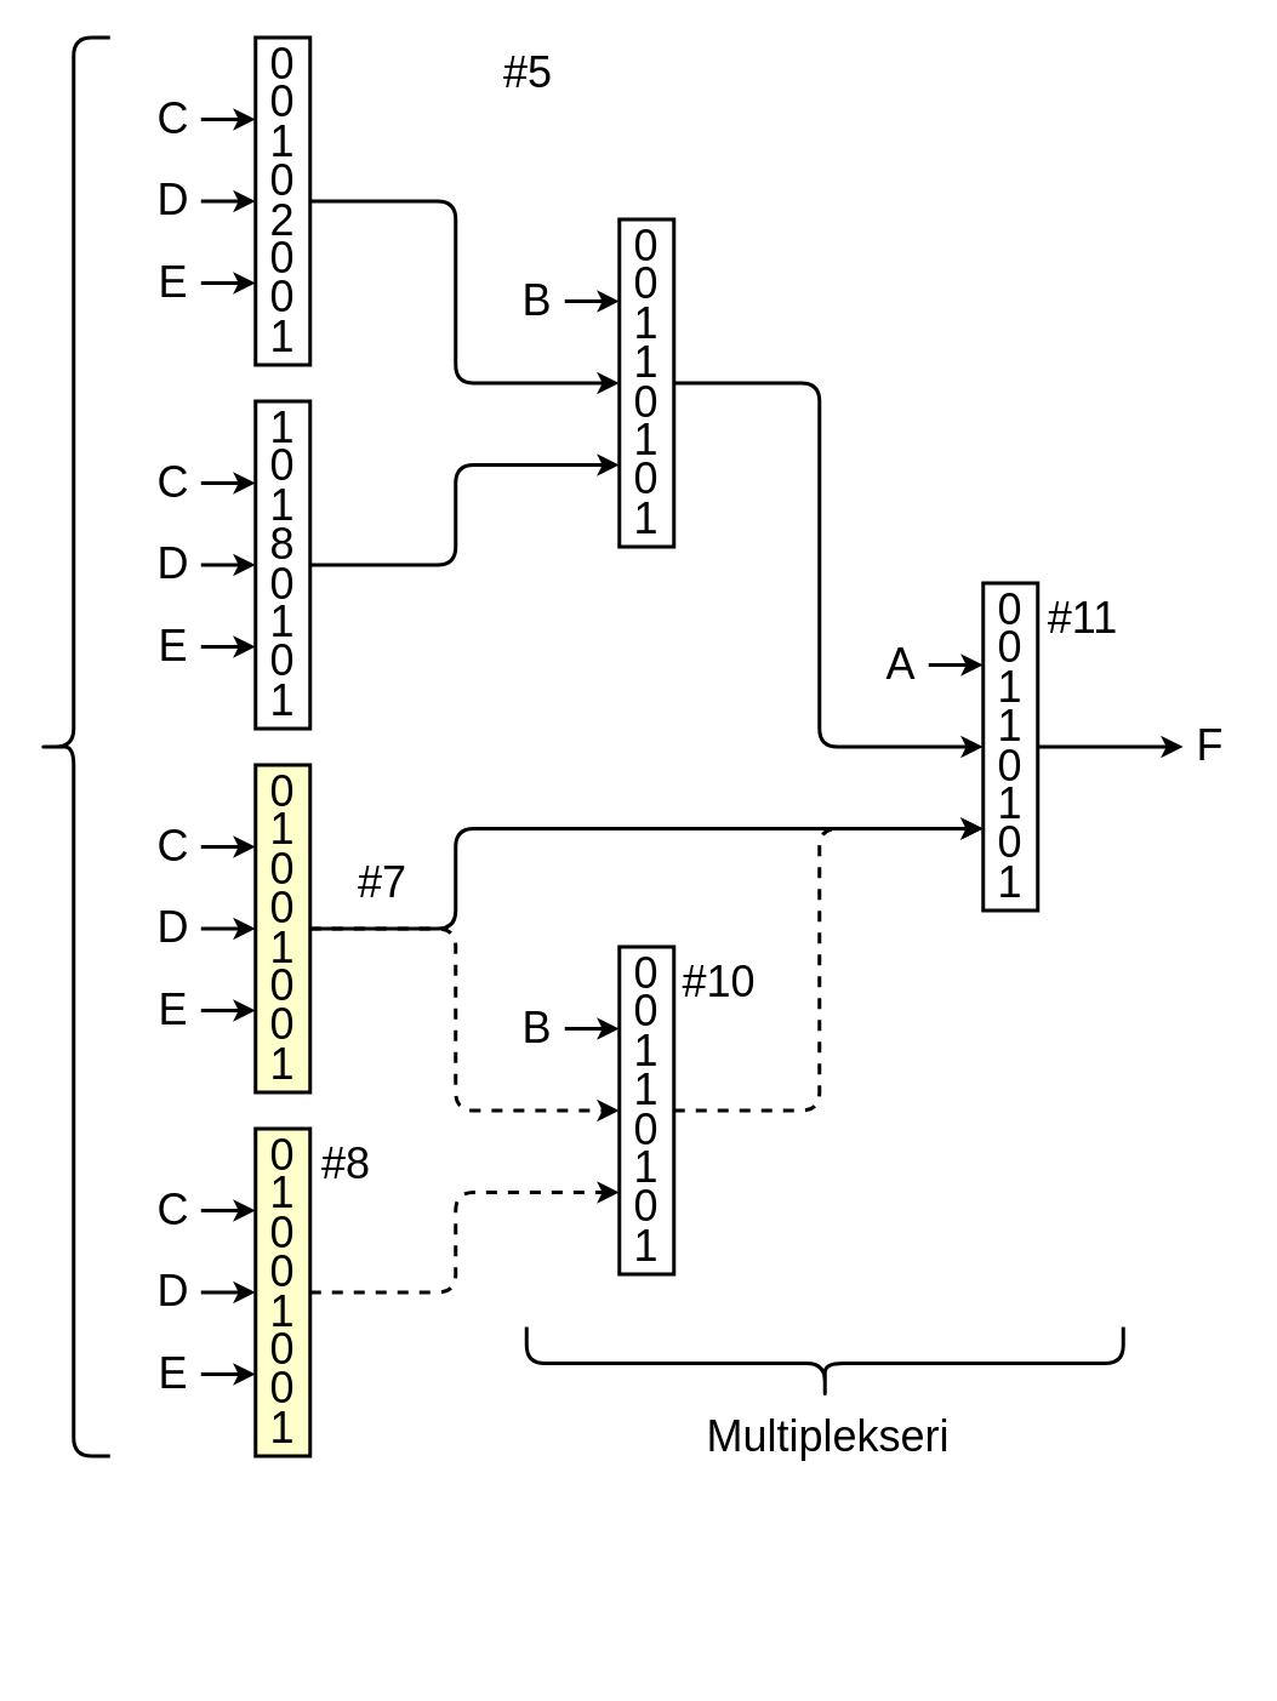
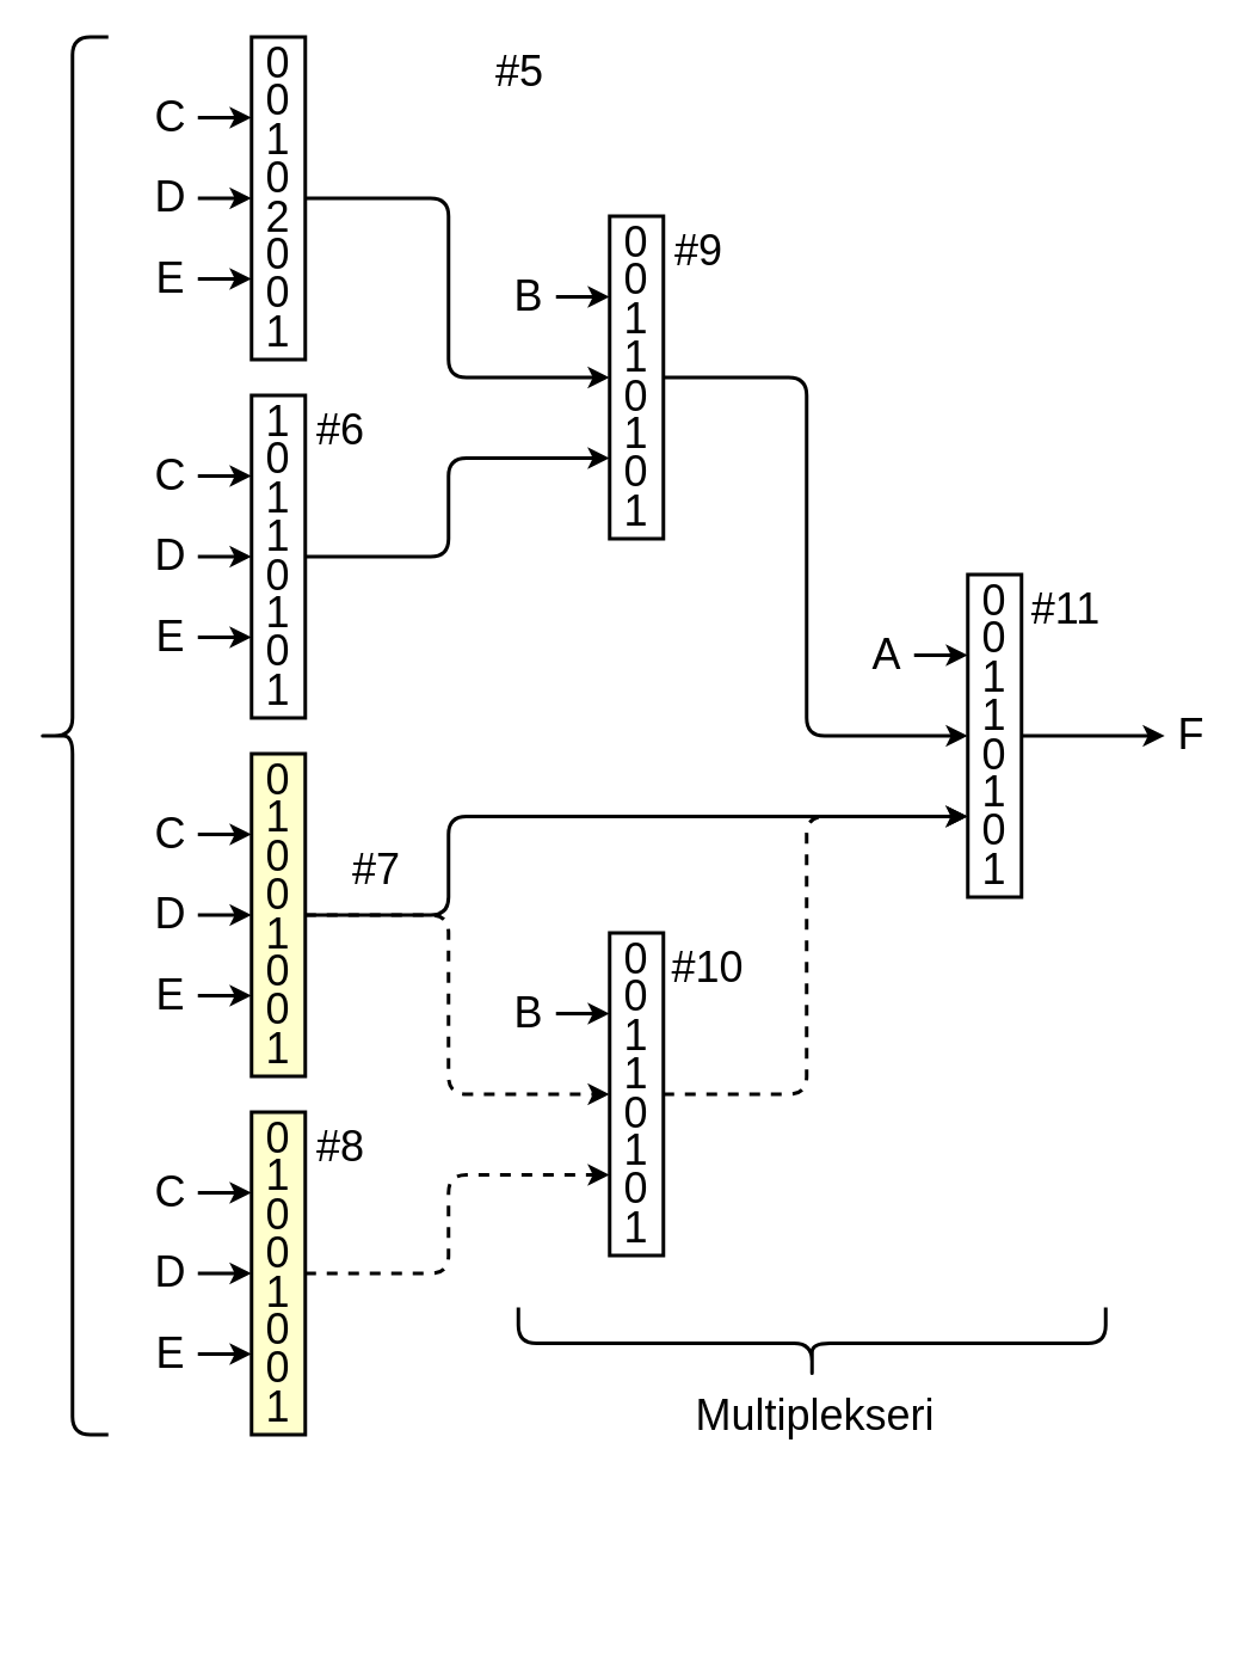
  <mxCell id="0" />
  <mxCell id="1" parent="0" />
  <mxCell id="2" value="" style="group" vertex="1" connectable="0" parent="1"><mxGeometry x="340" y="520" width="80" height="180" as="geometry" /></mxCell>
  <mxCell id="3" value="" style="group" vertex="1" connectable="0" parent="2"><mxGeometry width="80" height="180" as="geometry" /></mxCell>
  <mxCell id="4" value="&lt;font style=&quot;font-size: 24px ; line-height: 80%&quot;&gt;0&lt;br&gt;0&lt;br&gt;1&lt;br&gt;1&lt;br&gt;0&lt;br&gt;1&lt;br&gt;0&lt;br&gt;1&lt;br&gt;&lt;/font&gt;" style="text;html=1;strokeColor=#000000;fillColor=none;align=center;verticalAlign=middle;whiteSpace=wrap;rounded=0;strokeWidth=2;" vertex="1" parent="3"><mxGeometry width="30" height="180" as="geometry" /></mxCell>
  <mxCell id="5" value="&lt;span style=&quot;font-size: 24px&quot;&gt;#10&lt;br&gt;&lt;/span&gt;" style="text;html=1;strokeColor=none;fillColor=none;align=center;verticalAlign=middle;whiteSpace=wrap;rounded=0;" vertex="1" parent="3"><mxGeometry x="30" width="50" height="40" as="geometry" /></mxCell>
  <mxCell id="6" value="" style="endArrow=classic;html=1;edgeStyle=orthogonalEdgeStyle;strokeWidth=2;exitX=1;exitY=0.5;exitDx=0;exitDy=0;entryX=0;entryY=0.75;entryDx=0;entryDy=0;dashed=1;" edge="1" parent="1" source="45" target="4"><mxGeometry width="50" height="50" relative="1" as="geometry"><mxPoint x="140" y="870" as="sourcePoint" /><mxPoint x="190" y="820" as="targetPoint" /><Array as="points"><mxPoint x="250" y="710" /><mxPoint x="250" y="655" /></Array></mxGeometry></mxCell>
  <mxCell id="7" value="" style="endArrow=classic;html=1;strokeWidth=2;exitX=1;exitY=0.5;exitDx=0;exitDy=0;entryX=0;entryY=0.5;entryDx=0;entryDy=0;edgeStyle=orthogonalEdgeStyle;dashed=1;" edge="1" parent="1" source="43" target="4"><mxGeometry width="50" height="50" relative="1" as="geometry"><mxPoint x="140" y="870" as="sourcePoint" /><mxPoint x="190" y="820" as="targetPoint" /><Array as="points"><mxPoint x="250" y="510" /><mxPoint x="250" y="610" /></Array></mxGeometry></mxCell>
  <mxCell id="8" value="" style="endArrow=classic;html=1;strokeWidth=2;entryX=0;entryY=0.25;entryDx=0;entryDy=0;exitX=1;exitY=0.5;exitDx=0;exitDy=0;" edge="1" parent="1" source="9" target="45"><mxGeometry width="50" height="50" relative="1" as="geometry"><mxPoint x="120" y="665" as="sourcePoint" /><mxPoint x="190" y="820" as="targetPoint" /></mxGeometry></mxCell>
  <mxCell id="9" value="&lt;font style=&quot;font-size: 24px&quot;&gt;C&lt;br&gt;&lt;/font&gt;" style="text;html=1;strokeColor=none;fillColor=none;align=center;verticalAlign=middle;whiteSpace=wrap;rounded=0;" vertex="1" parent="1"><mxGeometry x="80" y="650" width="30" height="30" as="geometry" /></mxCell>
  <mxCell id="10" value="" style="endArrow=classic;html=1;strokeWidth=2;entryX=0;entryY=0.75;entryDx=0;entryDy=0;exitX=1;exitY=0.5;exitDx=0;exitDy=0;edgeStyle=orthogonalEdgeStyle;dashed=1;" edge="1" parent="1" source="4" target="48"><mxGeometry width="50" height="50" relative="1" as="geometry"><mxPoint x="80" y="870" as="sourcePoint" /><mxPoint x="130" y="820" as="targetPoint" /><Array as="points"><mxPoint x="450" y="610" /><mxPoint x="450" y="455" /></Array></mxGeometry></mxCell>
  <mxCell id="11" value="" style="endArrow=classic;html=1;strokeWidth=2;entryX=0;entryY=0.5;entryDx=0;entryDy=0;exitX=1;exitY=0.5;exitDx=0;exitDy=0;edgeStyle=orthogonalEdgeStyle;" edge="1" parent="1" source="51" target="48"><mxGeometry width="50" height="50" relative="1" as="geometry"><mxPoint x="80" y="870" as="sourcePoint" /><mxPoint x="130" y="820" as="targetPoint" /><Array as="points"><mxPoint x="450" y="210" /><mxPoint x="450" y="410" /></Array></mxGeometry></mxCell>
  <mxCell id="12" value="" style="endArrow=classic;html=1;strokeWidth=2;entryX=0;entryY=0.75;entryDx=0;entryDy=0;exitX=1;exitY=0.5;exitDx=0;exitDy=0;edgeStyle=orthogonalEdgeStyle;" edge="1" parent="1" source="55" target="51"><mxGeometry width="50" height="50" relative="1" as="geometry"><mxPoint x="80" y="870" as="sourcePoint" /><mxPoint x="130" y="820" as="targetPoint" /><Array as="points"><mxPoint x="250" y="310" /><mxPoint x="250" y="255" /></Array></mxGeometry></mxCell>
  <mxCell id="13" value="" style="endArrow=classic;html=1;strokeWidth=2;entryX=0;entryY=0.5;entryDx=0;entryDy=0;exitX=1;exitY=0.5;exitDx=0;exitDy=0;edgeStyle=orthogonalEdgeStyle;" edge="1" parent="1" source="53" target="51"><mxGeometry width="50" height="50" relative="1" as="geometry"><mxPoint x="80" y="870" as="sourcePoint" /><mxPoint x="130" y="820" as="targetPoint" /><Array as="points"><mxPoint x="250" y="110" /><mxPoint x="250" y="210" /></Array></mxGeometry></mxCell>
  <mxCell id="14" value="" style="endArrow=classic;html=1;strokeWidth=2;entryX=0;entryY=0.5;entryDx=0;entryDy=0;exitX=1;exitY=0.5;exitDx=0;exitDy=0;" edge="1" source="15" parent="1" target="45"><mxGeometry width="50" height="50" relative="1" as="geometry"><mxPoint x="120" y="710" as="sourcePoint" /><mxPoint x="140" y="710" as="targetPoint" /></mxGeometry></mxCell>
  <mxCell id="15" value="&lt;font style=&quot;font-size: 24px&quot;&gt;D&lt;br&gt;&lt;/font&gt;" style="text;html=1;strokeColor=none;fillColor=none;align=center;verticalAlign=middle;whiteSpace=wrap;rounded=0;" vertex="1" parent="1"><mxGeometry x="80" y="695" width="30" height="30" as="geometry" /></mxCell>
  <mxCell id="16" value="" style="endArrow=classic;html=1;strokeWidth=2;entryX=0;entryY=0.75;entryDx=0;entryDy=0;exitX=1;exitY=0.5;exitDx=0;exitDy=0;" edge="1" source="17" parent="1" target="45"><mxGeometry width="50" height="50" relative="1" as="geometry"><mxPoint x="120" y="755" as="sourcePoint" /><mxPoint x="140" y="755" as="targetPoint" /></mxGeometry></mxCell>
  <mxCell id="17" value="&lt;font style=&quot;font-size: 24px&quot;&gt;E&lt;br&gt;&lt;/font&gt;" style="text;html=1;strokeColor=none;fillColor=none;align=center;verticalAlign=middle;whiteSpace=wrap;rounded=0;" vertex="1" parent="1"><mxGeometry x="80" y="740" width="30" height="30" as="geometry" /></mxCell>
  <mxCell id="18" value="" style="endArrow=classic;html=1;strokeWidth=2;entryX=0;entryY=0.25;entryDx=0;entryDy=0;exitX=1;exitY=0.5;exitDx=0;exitDy=0;" edge="1" source="19" parent="1" target="43"><mxGeometry width="50" height="50" relative="1" as="geometry"><mxPoint x="120" y="465" as="sourcePoint" /><mxPoint x="140" y="465" as="targetPoint" /></mxGeometry></mxCell>
  <mxCell id="19" value="&lt;font style=&quot;font-size: 24px&quot;&gt;C&lt;br&gt;&lt;/font&gt;" style="text;html=1;strokeColor=none;fillColor=none;align=center;verticalAlign=middle;whiteSpace=wrap;rounded=0;" vertex="1" parent="1"><mxGeometry x="80" y="450" width="30" height="30" as="geometry" /></mxCell>
  <mxCell id="20" value="" style="endArrow=classic;html=1;strokeWidth=2;entryX=0;entryY=0.5;entryDx=0;entryDy=0;exitX=1;exitY=0.5;exitDx=0;exitDy=0;" edge="1" source="21" parent="1" target="43"><mxGeometry width="50" height="50" relative="1" as="geometry"><mxPoint x="120" y="510" as="sourcePoint" /><mxPoint x="140" y="510" as="targetPoint" /></mxGeometry></mxCell>
  <mxCell id="21" value="&lt;font style=&quot;font-size: 24px&quot;&gt;D&lt;br&gt;&lt;/font&gt;" style="text;html=1;strokeColor=none;fillColor=none;align=center;verticalAlign=middle;whiteSpace=wrap;rounded=0;" vertex="1" parent="1"><mxGeometry x="80" y="495" width="30" height="30" as="geometry" /></mxCell>
  <mxCell id="22" value="" style="endArrow=classic;html=1;strokeWidth=2;entryX=0;entryY=0.75;entryDx=0;entryDy=0;exitX=1;exitY=0.5;exitDx=0;exitDy=0;" edge="1" source="23" parent="1" target="43"><mxGeometry width="50" height="50" relative="1" as="geometry"><mxPoint x="120" y="555" as="sourcePoint" /><mxPoint x="140" y="555" as="targetPoint" /></mxGeometry></mxCell>
  <mxCell id="23" value="&lt;font style=&quot;font-size: 24px&quot;&gt;E&lt;br&gt;&lt;/font&gt;" style="text;html=1;strokeColor=none;fillColor=none;align=center;verticalAlign=middle;whiteSpace=wrap;rounded=0;" vertex="1" parent="1"><mxGeometry x="80" y="540" width="30" height="30" as="geometry" /></mxCell>
  <mxCell id="24" value="" style="endArrow=classic;html=1;strokeWidth=2;entryX=0;entryY=0.25;entryDx=0;entryDy=0;exitX=1;exitY=0.5;exitDx=0;exitDy=0;" edge="1" source="25" parent="1" target="55"><mxGeometry width="50" height="50" relative="1" as="geometry"><mxPoint x="120" y="265" as="sourcePoint" /><mxPoint x="140" y="265" as="targetPoint" /></mxGeometry></mxCell>
  <mxCell id="25" value="&lt;font style=&quot;font-size: 24px&quot;&gt;C&lt;br&gt;&lt;/font&gt;" style="text;html=1;strokeColor=none;fillColor=none;align=center;verticalAlign=middle;whiteSpace=wrap;rounded=0;" vertex="1" parent="1"><mxGeometry x="80" y="250" width="30" height="30" as="geometry" /></mxCell>
  <mxCell id="26" value="" style="endArrow=classic;html=1;strokeWidth=2;entryX=0;entryY=0.5;entryDx=0;entryDy=0;exitX=1;exitY=0.5;exitDx=0;exitDy=0;" edge="1" source="27" parent="1" target="55"><mxGeometry width="50" height="50" relative="1" as="geometry"><mxPoint x="120" y="310" as="sourcePoint" /><mxPoint x="140" y="310" as="targetPoint" /></mxGeometry></mxCell>
  <mxCell id="27" value="&lt;font style=&quot;font-size: 24px&quot;&gt;D&lt;br&gt;&lt;/font&gt;" style="text;html=1;strokeColor=none;fillColor=none;align=center;verticalAlign=middle;whiteSpace=wrap;rounded=0;" vertex="1" parent="1"><mxGeometry x="80" y="295" width="30" height="30" as="geometry" /></mxCell>
  <mxCell id="28" value="" style="endArrow=classic;html=1;strokeWidth=2;entryX=0;entryY=0.75;entryDx=0;entryDy=0;exitX=1;exitY=0.5;exitDx=0;exitDy=0;" edge="1" source="29" parent="1" target="55"><mxGeometry width="50" height="50" relative="1" as="geometry"><mxPoint x="120" y="355" as="sourcePoint" /><mxPoint x="140" y="355" as="targetPoint" /></mxGeometry></mxCell>
  <mxCell id="29" value="&lt;font style=&quot;font-size: 24px&quot;&gt;E&lt;br&gt;&lt;/font&gt;" style="text;html=1;strokeColor=none;fillColor=none;align=center;verticalAlign=middle;whiteSpace=wrap;rounded=0;" vertex="1" parent="1"><mxGeometry x="80" y="340" width="30" height="30" as="geometry" /></mxCell>
  <mxCell id="30" value="" style="endArrow=classic;html=1;strokeWidth=2;entryX=0;entryY=0.25;entryDx=0;entryDy=0;exitX=1;exitY=0.5;exitDx=0;exitDy=0;" edge="1" source="31" parent="1" target="53"><mxGeometry width="50" height="50" relative="1" as="geometry"><mxPoint x="120" y="65" as="sourcePoint" /><mxPoint x="140" y="65" as="targetPoint" /></mxGeometry></mxCell>
  <mxCell id="31" value="&lt;font style=&quot;font-size: 24px&quot;&gt;C&lt;br&gt;&lt;/font&gt;" style="text;html=1;strokeColor=none;fillColor=none;align=center;verticalAlign=middle;whiteSpace=wrap;rounded=0;" vertex="1" parent="1"><mxGeometry x="80" y="50" width="30" height="30" as="geometry" /></mxCell>
  <mxCell id="32" value="" style="endArrow=classic;html=1;strokeWidth=2;entryX=0;entryY=0.5;entryDx=0;entryDy=0;exitX=1;exitY=0.5;exitDx=0;exitDy=0;" edge="1" source="33" parent="1" target="53"><mxGeometry width="50" height="50" relative="1" as="geometry"><mxPoint x="120" y="110" as="sourcePoint" /><mxPoint x="140" y="110" as="targetPoint" /></mxGeometry></mxCell>
  <mxCell id="33" value="&lt;font style=&quot;font-size: 24px&quot;&gt;D&lt;br&gt;&lt;/font&gt;" style="text;html=1;strokeColor=none;fillColor=none;align=center;verticalAlign=middle;whiteSpace=wrap;rounded=0;" vertex="1" parent="1"><mxGeometry x="80" y="95" width="30" height="30" as="geometry" /></mxCell>
  <mxCell id="34" value="" style="endArrow=classic;html=1;strokeWidth=2;entryX=0;entryY=0.75;entryDx=0;entryDy=0;exitX=1;exitY=0.5;exitDx=0;exitDy=0;" edge="1" source="35" parent="1" target="53"><mxGeometry width="50" height="50" relative="1" as="geometry"><mxPoint x="120" y="155" as="sourcePoint" /><mxPoint x="140" y="155" as="targetPoint" /></mxGeometry></mxCell>
  <mxCell id="35" value="&lt;font style=&quot;font-size: 24px&quot;&gt;E&lt;br&gt;&lt;/font&gt;" style="text;html=1;strokeColor=none;fillColor=none;align=center;verticalAlign=middle;whiteSpace=wrap;rounded=0;" vertex="1" parent="1"><mxGeometry x="80" y="140" width="30" height="30" as="geometry" /></mxCell>
  <mxCell id="36" value="" style="endArrow=classic;html=1;strokeWidth=2;entryX=0;entryY=0.25;entryDx=0;entryDy=0;exitX=1;exitY=0.5;exitDx=0;exitDy=0;" edge="1" source="37" parent="1" target="51"><mxGeometry width="50" height="50" relative="1" as="geometry"><mxPoint x="320" y="170" as="sourcePoint" /><mxPoint x="340" y="170" as="targetPoint" /></mxGeometry></mxCell>
  <mxCell id="37" value="&lt;font style=&quot;font-size: 24px&quot;&gt;B&lt;br&gt;&lt;/font&gt;" style="text;html=1;strokeColor=none;fillColor=none;align=center;verticalAlign=middle;whiteSpace=wrap;rounded=0;" vertex="1" parent="1"><mxGeometry x="280" y="140" width="30" height="50" as="geometry" /></mxCell>
  <mxCell id="38" value="" style="endArrow=classic;html=1;strokeWidth=2;entryX=0;entryY=0.25;entryDx=0;entryDy=0;exitX=1;exitY=0.5;exitDx=0;exitDy=0;" edge="1" source="39" parent="1" target="4"><mxGeometry width="50" height="50" relative="1" as="geometry"><mxPoint x="320" y="570" as="sourcePoint" /><mxPoint x="340" y="565" as="targetPoint" /></mxGeometry></mxCell>
  <mxCell id="39" value="&lt;font style=&quot;font-size: 24px&quot;&gt;B&lt;br&gt;&lt;/font&gt;" style="text;html=1;strokeColor=none;fillColor=none;align=center;verticalAlign=middle;whiteSpace=wrap;rounded=0;" vertex="1" parent="1"><mxGeometry x="280" y="540" width="30" height="50" as="geometry" /></mxCell>
  <mxCell id="40" value="" style="endArrow=classic;html=1;strokeWidth=2;entryX=0;entryY=0.25;entryDx=0;entryDy=0;exitX=1;exitY=0.5;exitDx=0;exitDy=0;" edge="1" source="41" parent="1" target="48"><mxGeometry width="50" height="50" relative="1" as="geometry"><mxPoint x="520" y="370" as="sourcePoint" /><mxPoint x="540" y="365" as="targetPoint" /></mxGeometry></mxCell>
  <mxCell id="41" value="&lt;font style=&quot;font-size: 24px&quot;&gt;A&lt;br&gt;&lt;/font&gt;" style="text;html=1;strokeColor=none;fillColor=none;align=center;verticalAlign=middle;whiteSpace=wrap;rounded=0;" vertex="1" parent="1"><mxGeometry x="480" y="340" width="30" height="50" as="geometry" /></mxCell>
  <mxCell id="42" value="" style="endArrow=classic;html=1;strokeWidth=2;entryX=0;entryY=0.75;entryDx=0;entryDy=0;exitX=1;exitY=0.5;exitDx=0;exitDy=0;edgeStyle=orthogonalEdgeStyle;" edge="1" parent="1" source="43" target="48"><mxGeometry width="50" height="50" relative="1" as="geometry"><mxPoint x="80" y="870" as="sourcePoint" /><mxPoint x="130" y="820" as="targetPoint" /><Array as="points"><mxPoint x="250" y="510" /><mxPoint x="250" y="455" /></Array></mxGeometry></mxCell>
  <mxCell id="43" value="&lt;font style=&quot;font-size: 24px ; line-height: 80%&quot;&gt;0&lt;br&gt;1&lt;br&gt;0&lt;br&gt;0&lt;br&gt;1&lt;br&gt;0&lt;br&gt;0&lt;br&gt;1&lt;br&gt;&lt;/font&gt;" style="text;html=1;strokeColor=#000000;fillColor=#FFFFCC;align=center;verticalAlign=middle;whiteSpace=wrap;rounded=0;strokeWidth=2;" vertex="1" parent="1"><mxGeometry x="140" y="420" width="30" height="180" as="geometry" /></mxCell>
  <mxCell id="44" value="&lt;span style=&quot;font-size: 24px&quot;&gt;#7&lt;br&gt;&lt;/span&gt;" style="text;html=1;strokeColor=none;fillColor=none;align=center;verticalAlign=middle;whiteSpace=wrap;rounded=0;" vertex="1" parent="1"><mxGeometry x="190" y="465" width="40" height="40" as="geometry" /></mxCell>
  <mxCell id="45" value="&lt;font style=&quot;font-size: 24px ; line-height: 80%&quot;&gt;0&lt;br&gt;1&lt;br&gt;0&lt;br&gt;0&lt;br&gt;1&lt;br&gt;0&lt;br&gt;0&lt;br&gt;1&lt;br&gt;&lt;/font&gt;" style="text;html=1;strokeColor=#000000;fillColor=#FFFFCC;align=center;verticalAlign=middle;whiteSpace=wrap;rounded=0;strokeWidth=2;" vertex="1" parent="1"><mxGeometry x="140" y="620" width="30" height="180" as="geometry" /></mxCell>
  <mxCell id="46" value="&lt;span style=&quot;font-size: 24px&quot;&gt;#8&lt;br&gt;&lt;/span&gt;" style="text;html=1;strokeColor=none;fillColor=none;align=center;verticalAlign=middle;whiteSpace=wrap;rounded=0;" vertex="1" parent="1"><mxGeometry x="170" y="620" width="40" height="40" as="geometry" /></mxCell>
  <mxCell id="47" value="&lt;font style=&quot;font-size: 24px&quot;&gt;F&lt;br&gt;&lt;/font&gt;" style="text;html=1;strokeColor=none;fillColor=none;align=center;verticalAlign=middle;whiteSpace=wrap;rounded=0;" vertex="1" parent="1"><mxGeometry x="650" y="395" width="30" height="30" as="geometry" /></mxCell>
  <mxCell id="48" value="&lt;font style=&quot;font-size: 24px ; line-height: 80%&quot;&gt;0&lt;br&gt;0&lt;br&gt;1&lt;br&gt;1&lt;br&gt;0&lt;br&gt;1&lt;br&gt;0&lt;br&gt;1&lt;br&gt;&lt;/font&gt;" style="text;html=1;strokeColor=#000000;fillColor=none;align=center;verticalAlign=middle;whiteSpace=wrap;rounded=0;strokeWidth=2;" vertex="1" parent="1"><mxGeometry x="540" y="320" width="30" height="180" as="geometry" /></mxCell>
  <mxCell id="49" value="&lt;span style=&quot;font-size: 24px&quot;&gt;#11&lt;br&gt;&lt;/span&gt;" style="text;html=1;strokeColor=none;fillColor=none;align=center;verticalAlign=middle;whiteSpace=wrap;rounded=0;" vertex="1" parent="1"><mxGeometry x="570" y="320" width="50" height="40" as="geometry" /></mxCell>
  <mxCell id="50" value="" style="endArrow=classic;html=1;strokeWidth=2;entryX=0;entryY=0.5;entryDx=0;entryDy=0;exitX=1;exitY=0.5;exitDx=0;exitDy=0;" edge="1" parent="1" source="48" target="47"><mxGeometry width="50" height="50" relative="1" as="geometry"><mxPoint x="80" y="870" as="sourcePoint" /><mxPoint x="130" y="820" as="targetPoint" /></mxGeometry></mxCell>
  <mxCell id="51" value="&lt;font style=&quot;font-size: 24px ; line-height: 80%&quot;&gt;0&lt;br&gt;0&lt;br&gt;1&lt;br&gt;1&lt;br&gt;0&lt;br&gt;1&lt;br&gt;0&lt;br&gt;1&lt;br&gt;&lt;/font&gt;" style="text;html=1;strokeColor=#000000;fillColor=none;align=center;verticalAlign=middle;whiteSpace=wrap;rounded=0;strokeWidth=2;" vertex="1" parent="1"><mxGeometry x="340" y="120" width="30" height="180" as="geometry" /></mxCell>
+ <mxCell id="52" value="&lt;span style=&quot;font-size: 24px&quot;&gt;#9&lt;br&gt;&lt;/span&gt;" style="text;html=1;strokeColor=none;fillColor=none;align=center;verticalAlign=middle;whiteSpace=wrap;rounded=0;" vertex="1" parent="1"><mxGeometry x="370" y="120" width="40" height="40" as="geometry" /></mxCell>
  <mxCell id="53" value="&lt;font style=&quot;font-size: 24px ; line-height: 80%&quot;&gt;0&lt;br&gt;0&lt;br&gt;1&lt;br&gt;0&lt;br&gt;2&lt;br&gt;0&lt;br&gt;0&lt;br&gt;1&lt;br&gt;&lt;/font&gt;" style="text;html=1;strokeColor=#000000;fillColor=none;align=center;verticalAlign=middle;whiteSpace=wrap;rounded=0;strokeWidth=2;" vertex="1" parent="1"><mxGeometry x="140" y="20" width="30" height="180" as="geometry" /></mxCell>
  <mxCell id="54" value="&lt;span style=&quot;font-size: 24px&quot;&gt;#5&lt;br&gt;&lt;/span&gt;" style="text;html=1;strokeColor=none;fillColor=none;align=center;verticalAlign=middle;whiteSpace=wrap;rounded=0;" vertex="1" parent="1"><mxGeometry x="270" y="20" width="40" height="40" as="geometry" /></mxCell>
- <mxCell id="55" value="&lt;font style=&quot;font-size: 24px ; line-height: 80%&quot;&gt;1&lt;br&gt;0&lt;br&gt;1&lt;br&gt;8&lt;br&gt;0&lt;br&gt;1&lt;br&gt;0&lt;br&gt;1&lt;br&gt;&lt;/font&gt;" style="text;html=1;strokeColor=#000000;fillColor=none;align=center;verticalAlign=middle;whiteSpace=wrap;rounded=0;strokeWidth=2;" vertex="1" parent="1"><mxGeometry x="140" y="220" width="30" height="180" as="geometry" /></mxCell>
+ <mxCell id="55" value="&lt;font style=&quot;font-size: 24px ; line-height: 80%&quot;&gt;1&lt;br&gt;0&lt;br&gt;1&lt;br&gt;1&lt;br&gt;0&lt;br&gt;1&lt;br&gt;0&lt;br&gt;1&lt;br&gt;&lt;/font&gt;" style="text;html=1;strokeColor=#000000;fillColor=none;align=center;verticalAlign=middle;whiteSpace=wrap;rounded=0;strokeWidth=2;" vertex="1" parent="1"><mxGeometry x="140" y="220" width="30" height="180" as="geometry" /></mxCell>
+ <mxCell id="56" value="&lt;span style=&quot;font-size: 24px&quot;&gt;#6&lt;br&gt;&lt;/span&gt;" style="text;html=1;strokeColor=none;fillColor=none;align=center;verticalAlign=middle;whiteSpace=wrap;rounded=0;" vertex="1" parent="1"><mxGeometry x="170" y="220" width="40" height="40" as="geometry" /></mxCell>
  <mxCell id="57" value="" style="shape=curlyBracket;whiteSpace=wrap;html=1;rounded=1;strokeColor=#000000;strokeWidth=2;fillColor=#FFFFCC;" vertex="1" parent="1"><mxGeometry x="20" y="20" width="40" height="780" as="geometry" /></mxCell>
  <mxCell id="58" value="" style="shape=curlyBracket;whiteSpace=wrap;html=1;rounded=1;strokeColor=#000000;strokeWidth=2;fillColor=#FFFFCC;rotation=-90;" vertex="1" parent="1"><mxGeometry x="433" y="585" width="40" height="328" as="geometry" /></mxCell>
  <mxCell id="59" value="&lt;span style=&quot;font-size: 24px&quot;&gt;Multiplekseri&lt;/span&gt;" style="text;html=1;strokeColor=none;fillColor=none;align=center;verticalAlign=middle;whiteSpace=wrap;rounded=0;" vertex="1" parent="1"><mxGeometry x="375" y="775" width="160" height="30" as="geometry" /></mxCell>
